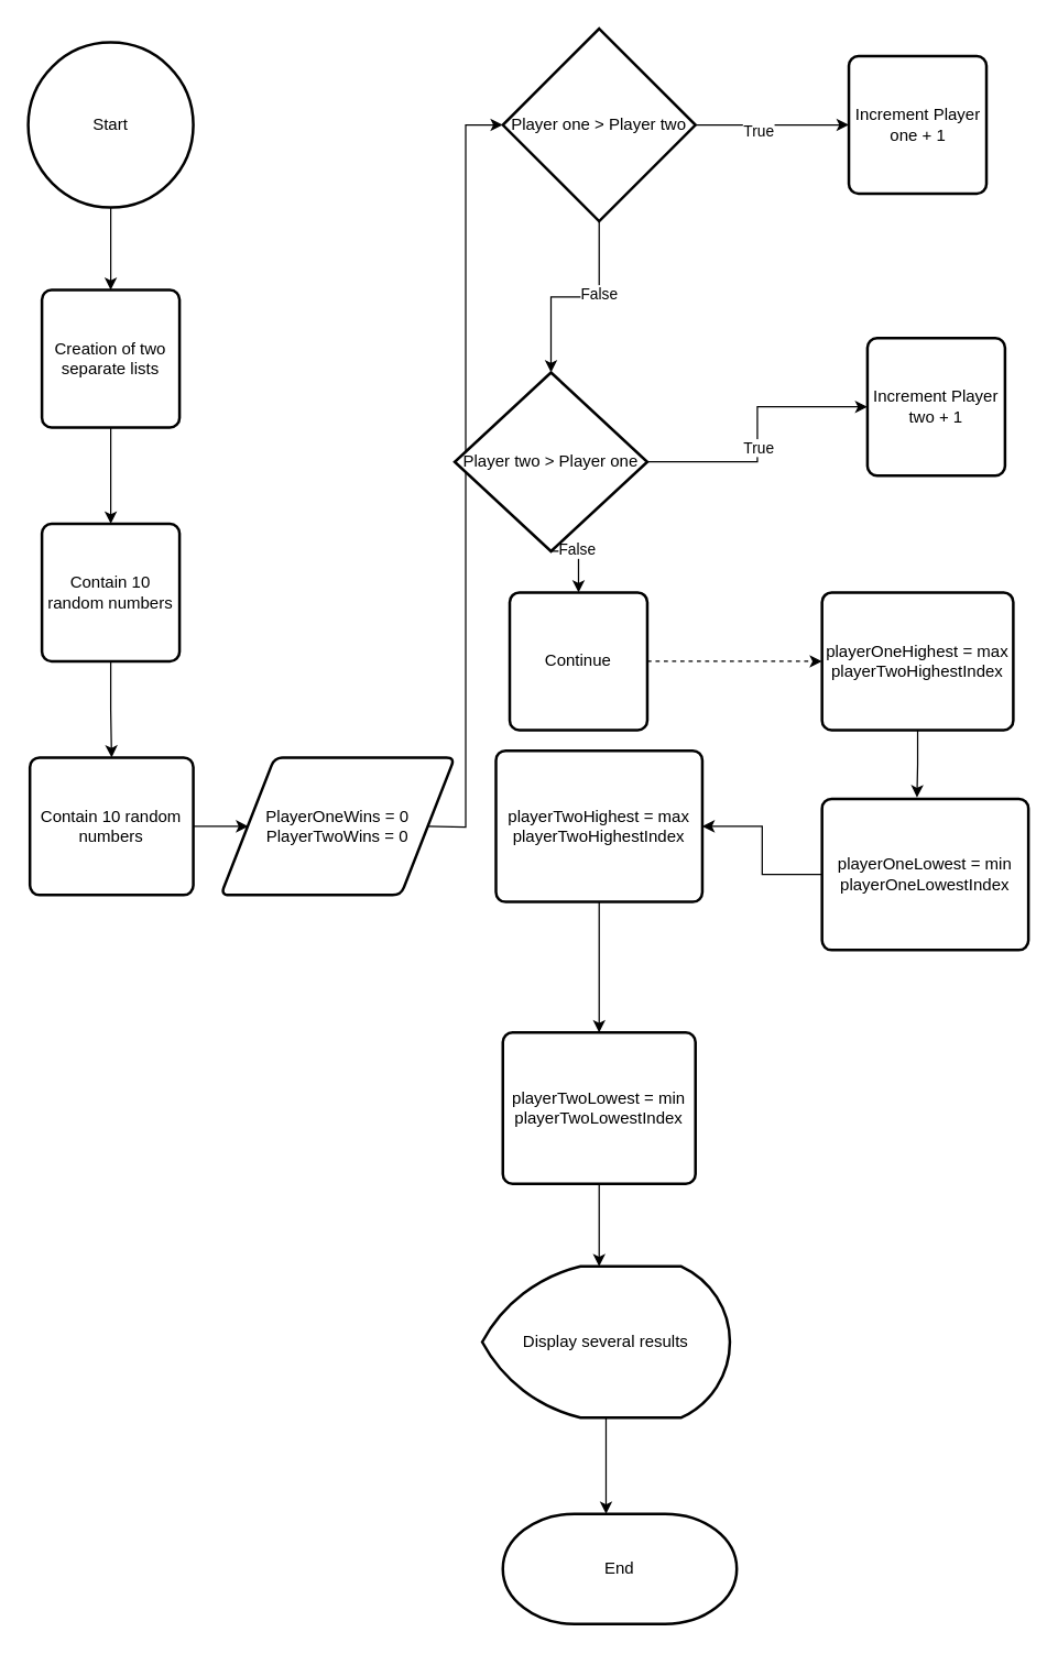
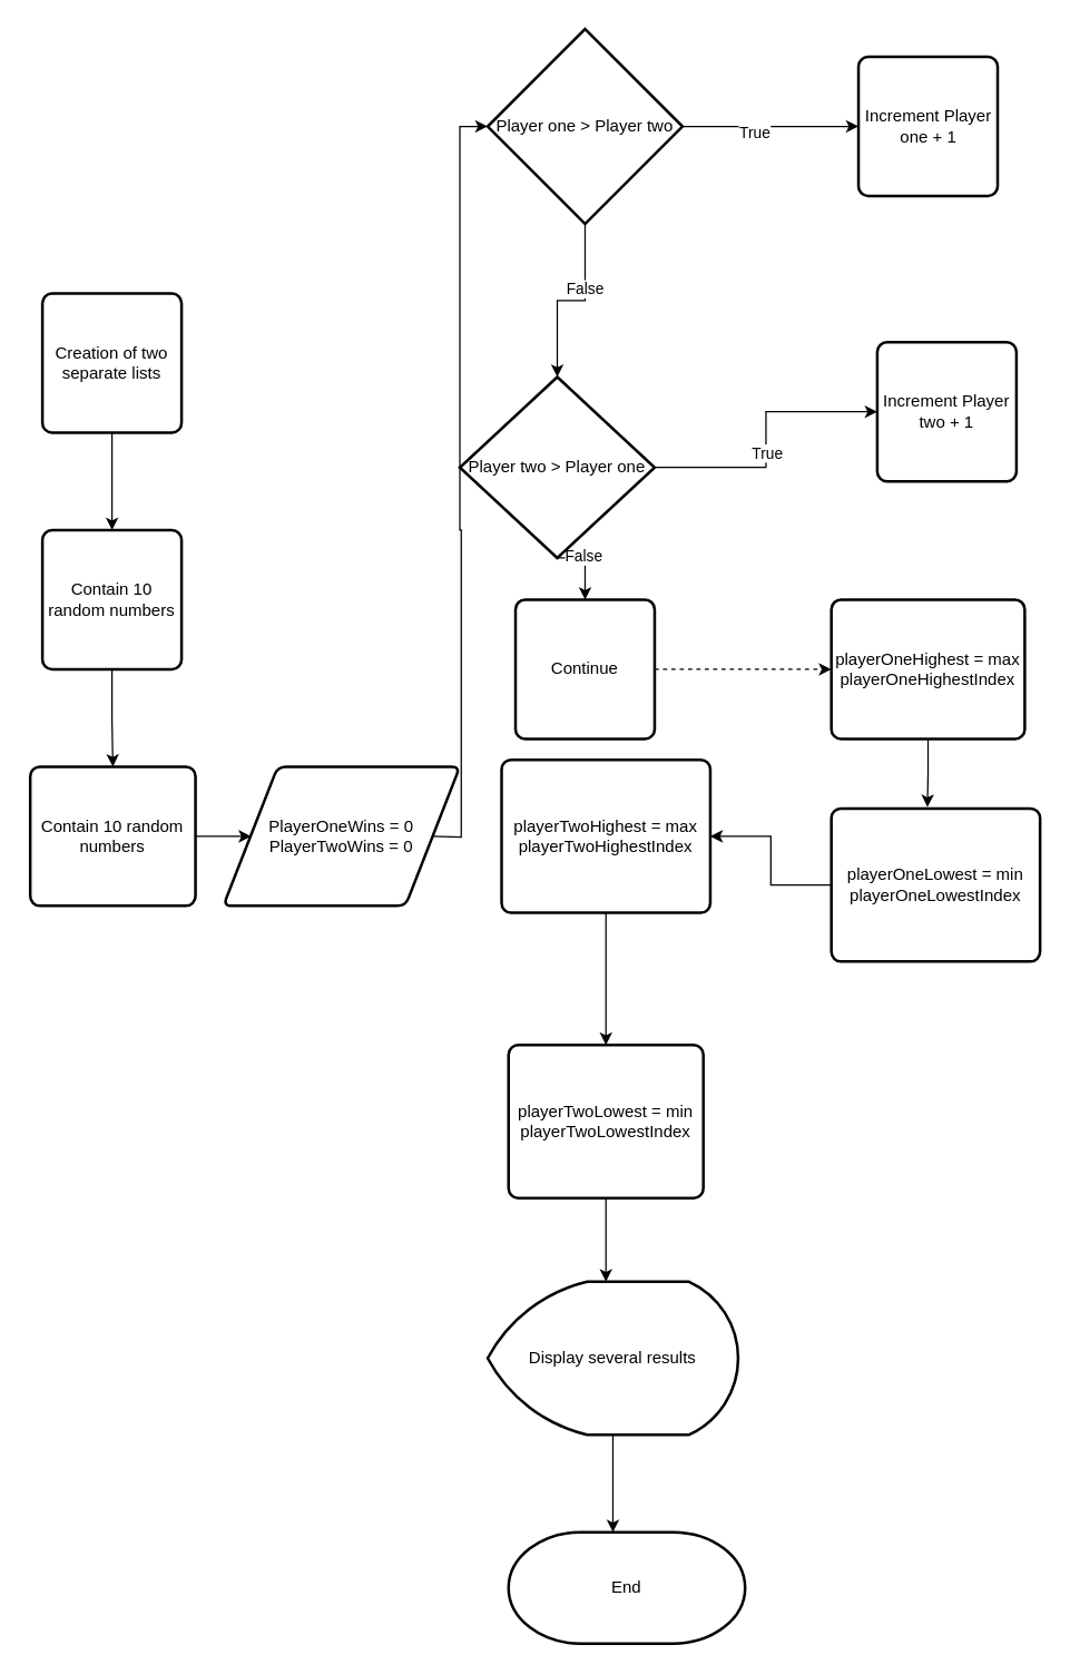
  <mxCell id="0" />
  <mxCell id="1" parent="0" />
- <mxCell id="2" style="edgeStyle=orthogonalEdgeStyle;rounded=0;orthogonalLoop=1;jettySize=auto;html=1;entryX=0.5;entryY=0;entryDx=0;entryDy=0;" parent="1" source="3" target="5" edge="1"><mxGeometry relative="1" as="geometry" /></mxCell>
- <mxCell id="3" value="Start" style="strokeWidth=2;html=1;shape=mxgraph.flowchart.start_2;whiteSpace=wrap;" parent="1" vertex="1"><mxGeometry x="20" y="30" width="120" height="120" as="geometry" /></mxCell>
  <mxCell id="4" style="edgeStyle=orthogonalEdgeStyle;rounded=0;orthogonalLoop=1;jettySize=auto;html=1;entryX=0.5;entryY=0;entryDx=0;entryDy=0;" parent="1" source="5" target="7" edge="1"><mxGeometry relative="1" as="geometry" /></mxCell>
  <mxCell id="5" value="Creation of two separate lists" style="rounded=1;whiteSpace=wrap;html=1;absoluteArcSize=1;arcSize=14;strokeWidth=2;" parent="1" vertex="1"><mxGeometry x="30" y="210" width="100" height="100" as="geometry" /></mxCell>
  <mxCell id="6" style="edgeStyle=orthogonalEdgeStyle;rounded=0;orthogonalLoop=1;jettySize=auto;html=1;entryX=0.5;entryY=0;entryDx=0;entryDy=0;" parent="1" source="7" target="9" edge="1"><mxGeometry relative="1" as="geometry" /></mxCell>
  <mxCell id="7" value="Contain 10 random numbers" style="rounded=1;whiteSpace=wrap;html=1;absoluteArcSize=1;arcSize=14;strokeWidth=2;" parent="1" vertex="1"><mxGeometry x="30" y="380" width="100" height="100" as="geometry" /></mxCell>
  <mxCell id="8" style="edgeStyle=orthogonalEdgeStyle;rounded=0;orthogonalLoop=1;jettySize=auto;html=1;entryX=0;entryY=0.5;entryDx=0;entryDy=0;" parent="1" source="9" edge="1"><mxGeometry relative="1" as="geometry"><mxPoint x="180" y="600" as="targetPoint" /></mxGeometry></mxCell>
  <mxCell id="9" value="Contain 10 random numbers" style="rounded=1;whiteSpace=wrap;html=1;absoluteArcSize=1;arcSize=14;strokeWidth=2;" parent="1" vertex="1"><mxGeometry x="21.25" y="550" width="118.75" height="100" as="geometry" /></mxCell>
  <mxCell id="10" style="edgeStyle=orthogonalEdgeStyle;rounded=0;orthogonalLoop=1;jettySize=auto;html=1;" parent="1" source="12" edge="1"><mxGeometry relative="1" as="geometry"><mxPoint x="616.5" as="targetPoint" y="90" /></mxGeometry></mxCell>
  <mxCell id="11" value="True" style="edgeLabel;html=1;align=center;verticalAlign=middle;resizable=0;points=[];" parent="10" vertex="1" connectable="0"><mxGeometry x="-0.204" y="-4" relative="1" as="geometry"><mxPoint as="offset" /></mxGeometry></mxCell>
- <mxCell id="12" value="Player one &amp;gt; Player two" style="strokeWidth=2;html=1;shape=mxgraph.flowchart.decision;whiteSpace=wrap;" parent="1" vertex="1"><mxGeometry x="365" y="20" width="140" height="140" as="geometry" /></mxCell>
+ <mxCell id="12" value="Player one &amp;gt; Player two" style="strokeWidth=2;html=1;shape=mxgraph.flowchart.decision;whiteSpace=wrap;" parent="1" vertex="1"><mxGeometry x="350" y="20" width="140" height="140" as="geometry" /></mxCell>
  <mxCell id="13" value="Increment Player one + 1" style="rounded=1;whiteSpace=wrap;html=1;absoluteArcSize=1;arcSize=14;strokeWidth=2;" parent="1" vertex="1"><mxGeometry x="616.5" y="40" width="100" height="100" as="geometry" /></mxCell>
  <mxCell id="14" style="edgeStyle=orthogonalEdgeStyle;rounded=0;orthogonalLoop=1;jettySize=auto;html=1;entryX=0;entryY=0.5;entryDx=0;entryDy=0;entryPerimeter=0;" parent="1" target="12" edge="1"><mxGeometry relative="1" as="geometry"><mxPoint x="310" y="600" as="sourcePoint" /></mxGeometry></mxCell>
  <mxCell id="15" style="edgeStyle=orthogonalEdgeStyle;rounded=0;orthogonalLoop=1;jettySize=auto;html=1;exitX=1;exitY=0.5;exitDx=0;exitDy=0;exitPerimeter=0;" parent="1" source="19" target="22" edge="1"><mxGeometry relative="1" as="geometry"><mxPoint x="630" y="295" as="targetPoint" /></mxGeometry></mxCell>
  <mxCell id="16" value="True" style="edgeLabel;html=1;align=center;verticalAlign=middle;resizable=0;points=[];" parent="15" vertex="1" connectable="0"><mxGeometry x="-0.086" relative="1" as="geometry"><mxPoint as="offset" /></mxGeometry></mxCell>
  <mxCell id="17" style="edgeStyle=orthogonalEdgeStyle;rounded=0;orthogonalLoop=1;jettySize=auto;html=1;exitX=0.5;exitY=1;exitDx=0;exitDy=0;exitPerimeter=0;" parent="1" source="19" edge="1"><mxGeometry relative="1" as="geometry"><mxPoint x="420" y="430" as="targetPoint" /></mxGeometry></mxCell>
  <mxCell id="18" value="False" style="edgeLabel;html=1;align=center;verticalAlign=middle;resizable=0;points=[];" parent="17" vertex="1" connectable="0"><mxGeometry x="-0.262" y="2" relative="1" as="geometry"><mxPoint as="offset" /></mxGeometry></mxCell>
  <mxCell id="19" value="Player two &amp;gt; Player one" style="strokeWidth=2;html=1;shape=mxgraph.flowchart.decision;whiteSpace=wrap;" parent="1" vertex="1"><mxGeometry x="330" y="270" width="140" height="130" as="geometry" /></mxCell>
  <mxCell id="20" style="edgeStyle=orthogonalEdgeStyle;rounded=0;orthogonalLoop=1;jettySize=auto;html=1;entryX=0.5;entryY=0;entryDx=0;entryDy=0;entryPerimeter=0;" parent="1" source="12" target="19" edge="1"><mxGeometry relative="1" as="geometry" /></mxCell>
  <mxCell id="21" value="False" style="edgeLabel;html=1;align=center;verticalAlign=middle;resizable=0;points=[];" parent="20" vertex="1" connectable="0"><mxGeometry x="-0.286" y="-1" relative="1" as="geometry"><mxPoint as="offset" /></mxGeometry></mxCell>
  <mxCell id="22" value="Increment Player two + 1" style="rounded=1;whiteSpace=wrap;html=1;absoluteArcSize=1;arcSize=14;strokeWidth=2;" parent="1" vertex="1"><mxGeometry x="630" y="245" width="100" height="100" as="geometry" /></mxCell>
  <mxCell id="23" style="edgeStyle=orthogonalEdgeStyle;rounded=0;orthogonalLoop=1;jettySize=auto;html=1;entryX=0;entryY=0.5;entryDx=0;entryDy=0;dashed=1;" edge="1" parent="1" source="24" target="31"><mxGeometry relative="1" as="geometry"><mxPoint x="530" y="480" as="targetPoint" /></mxGeometry></mxCell>
  <mxCell id="24" value="Continue" style="rounded=1;whiteSpace=wrap;html=1;absoluteArcSize=1;arcSize=14;strokeWidth=2;" parent="1" vertex="1"><mxGeometry x="370" y="430" width="100" height="100" as="geometry" /></mxCell>
  <mxCell id="25" style="edgeStyle=orthogonalEdgeStyle;rounded=0;orthogonalLoop=1;jettySize=auto;html=1;entryX=1;entryY=0.5;entryDx=0;entryDy=0;" edge="1" parent="1" source="26" target="28"><mxGeometry relative="1" as="geometry" /></mxCell>
  <mxCell id="26" value="playerOneLowest = min&lt;div&gt;playerOneLowestIndex&lt;/div&gt;" style="rounded=1;whiteSpace=wrap;html=1;absoluteArcSize=1;arcSize=14;strokeWidth=2;" vertex="1" parent="1"><mxGeometry x="597" y="580" width="150" height="110" as="geometry" /></mxCell>
  <mxCell id="27" style="edgeStyle=orthogonalEdgeStyle;rounded=0;orthogonalLoop=1;jettySize=auto;html=1;entryX=0.5;entryY=0;entryDx=0;entryDy=0;" edge="1" parent="1" source="28" target="30"><mxGeometry relative="1" as="geometry" /></mxCell>
  <mxCell id="28" value="playerTwoHighest = max&lt;div&gt;playerTwoHighestIndex&lt;/div&gt;" style="rounded=1;whiteSpace=wrap;html=1;absoluteArcSize=1;arcSize=14;strokeWidth=2;" vertex="1" parent="1"><mxGeometry x="360" y="545" width="150" height="110" as="geometry" /></mxCell>
  <mxCell id="29" style="edgeStyle=orthogonalEdgeStyle;rounded=0;orthogonalLoop=1;jettySize=auto;html=1;" edge="1" parent="1" source="30"><mxGeometry relative="1" as="geometry"><mxPoint x="435" y="920" as="targetPoint" /></mxGeometry></mxCell>
  <mxCell id="30" value="playerTwoLowest = min&lt;div&gt;playerTwoLowestIndex&lt;/div&gt;" style="rounded=1;whiteSpace=wrap;html=1;absoluteArcSize=1;arcSize=14;strokeWidth=2;" vertex="1" parent="1"><mxGeometry x="365" y="750" width="140" height="110" as="geometry" /></mxCell>
- <mxCell id="31" value="playerOneHighest = max&lt;div&gt;playerTwoHighestIndex&lt;/div&gt;" style="rounded=1;whiteSpace=wrap;html=1;absoluteArcSize=1;arcSize=14;strokeWidth=2;" vertex="1" parent="1"><mxGeometry x="597" y="430" width="139" height="100" as="geometry" /></mxCell>
+ <mxCell id="31" value="playerOneHighest = max&lt;div&gt;playerOneHighestIndex&lt;/div&gt;" style="rounded=1;whiteSpace=wrap;html=1;absoluteArcSize=1;arcSize=14;strokeWidth=2;" vertex="1" parent="1"><mxGeometry x="597" y="430" width="139" height="100" as="geometry" /></mxCell>
  <mxCell id="32" style="edgeStyle=orthogonalEdgeStyle;rounded=0;orthogonalLoop=1;jettySize=auto;html=1;entryX=0.46;entryY=-0.009;entryDx=0;entryDy=0;entryPerimeter=0;" edge="1" parent="1" source="31" target="26"><mxGeometry relative="1" as="geometry" /></mxCell>
  <mxCell id="33" value="PlayerOneWins = 0&lt;div&gt;PlayerTwoWins = 0&lt;/div&gt;" style="shape=parallelogram;html=1;strokeWidth=2;perimeter=parallelogramPerimeter;whiteSpace=wrap;rounded=1;arcSize=12;size=0.23;" vertex="1" parent="1"><mxGeometry x="160" y="550" width="170" height="100" as="geometry" /></mxCell>
  <mxCell id="34" style="edgeStyle=orthogonalEdgeStyle;rounded=0;orthogonalLoop=1;jettySize=auto;html=1;" edge="1" parent="1" source="35"><mxGeometry relative="1" as="geometry"><mxPoint x="440" y="1100" as="targetPoint" /></mxGeometry></mxCell>
  <mxCell id="35" value="Display several results" style="strokeWidth=2;html=1;shape=mxgraph.flowchart.display;whiteSpace=wrap;" vertex="1" parent="1"><mxGeometry x="350" y="920" width="180" height="110" as="geometry" /></mxCell>
  <mxCell id="36" value="End" style="strokeWidth=2;html=1;shape=mxgraph.flowchart.terminator;whiteSpace=wrap;" vertex="1" parent="1"><mxGeometry x="365" y="1100" width="170" height="80" as="geometry" /></mxCell>
